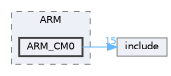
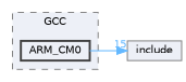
  digraph {
    compound=true
    rankdir=LR
    node [fillcolor="#edf0f7" fontname=Helvetica fontsize=10 shape=box]
    n1 [color=grey25 height=0.2 label=ARM_CM0 style="filled,bold" width=0.4]
    n2 [color=grey50 height=0.2 label=include style=filled width=0.4]
    subgraph cluster_1 {
      bgcolor="#edf0f7"
      fontname=Helvetica
      fontsize=10
-     label=ARM
+     label=GCC
      pencolor=grey50
      style="filled,dashed"
      n1
    }
    n1 -> n2 [color=steelblue1 fontcolor=steelblue1 fontname=Helvetica fontsize=10 headlabel=15 labeldistance=1.5 labelfontname=Helvetica labelfontsize=10]
  }
